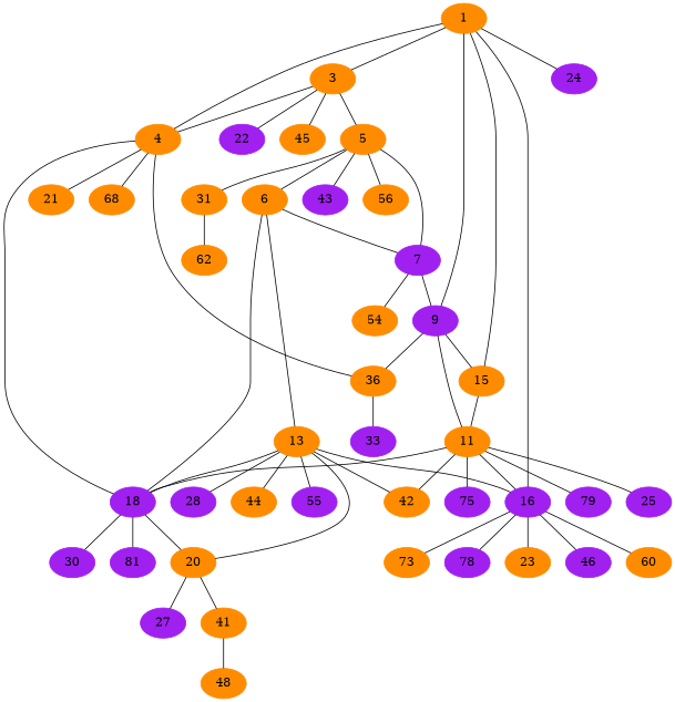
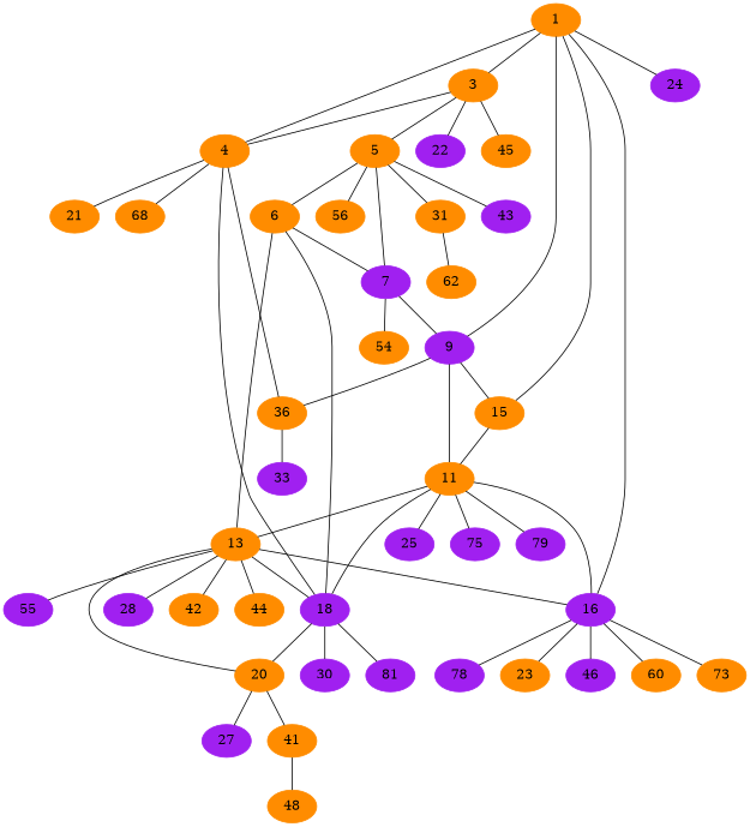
  graph {
    node [color=darkorange style=filled]
    1 [super="+33+2"]
    3
    4
    9 [color=purple super="+72+40+37+49"]
    n5 [label=15 super="+52"]
    16 [color=purple]
    24 [color=purple]
    5 [super="+8+66"]
    22 [color=purple]
    45
    18 [color=purple super="+19+51"]
    21 [super="+84+74"]
    36
    68
    11 [super="+12+14"]
    23
    46 [color=purple super="+80"]
    60
    73
    78 [color=purple]
    6
    7 [color=purple super="+38+32"]
    31 [super="+34+57"]
    43 [color=purple super="+61"]
    56
    20 [super="+58"]
    30 [color=purple]
    81 [color=purple]
    n29 [color=purple label=33]
    13 [super="+17+47+15"]
    54
    62
    28 [color=purple super="+50"]
    42
    44
    55 [color=purple]
    25 [color=purple]
    75 [color=purple]
    79 [color=purple super="+83"]
    27 [color=purple]
    41 [super="+65"]
    48
    1 -- 3 [weight=2]
    1 -- 4 [weight=2]
    1 -- 9
    1 -- n5
    1 -- 16 [weight=2]
    1 -- 24
    3 -- 4
    3 -- 5
    3 -- 22
    3 -- 45
    4 -- 18
    4 -- 21
    4 -- 36
    4 -- 68
    9 -- n5
    9 -- 36
    9 -- 11 [weight=2]
    n5 -- 11 [weight=2]
    16 -- 23
    16 -- 46
    16 -- 60
    16 -- 73
    16 -- 78
    5 -- 6 [weight=2]
    5 -- 7 [weight=2]
    5 -- 31
    5 -- 43
    5 -- 56
    18 -- 20 [weight=2]
    18 -- 30
    18 -- 81
    36 -- n29
    11 -- 16
    11 -- 18
-   11 -- 42 [weight=2]
+   11 -- 13 [weight=2]
    11 -- 25
    11 -- 75
    11 -- 79
    6 -- 18
    6 -- 7
    6 -- 13
    7 -- 9
    7 -- 54
    31 -- 62
    20 -- 27
    20 -- 41
    13 -- 16 [weight=2]
    13 -- 18 [weight=3]
    13 -- 20
    13 -- 28
    13 -- 42
    13 -- 44
    13 -- 55
    41 -- 48
  }
